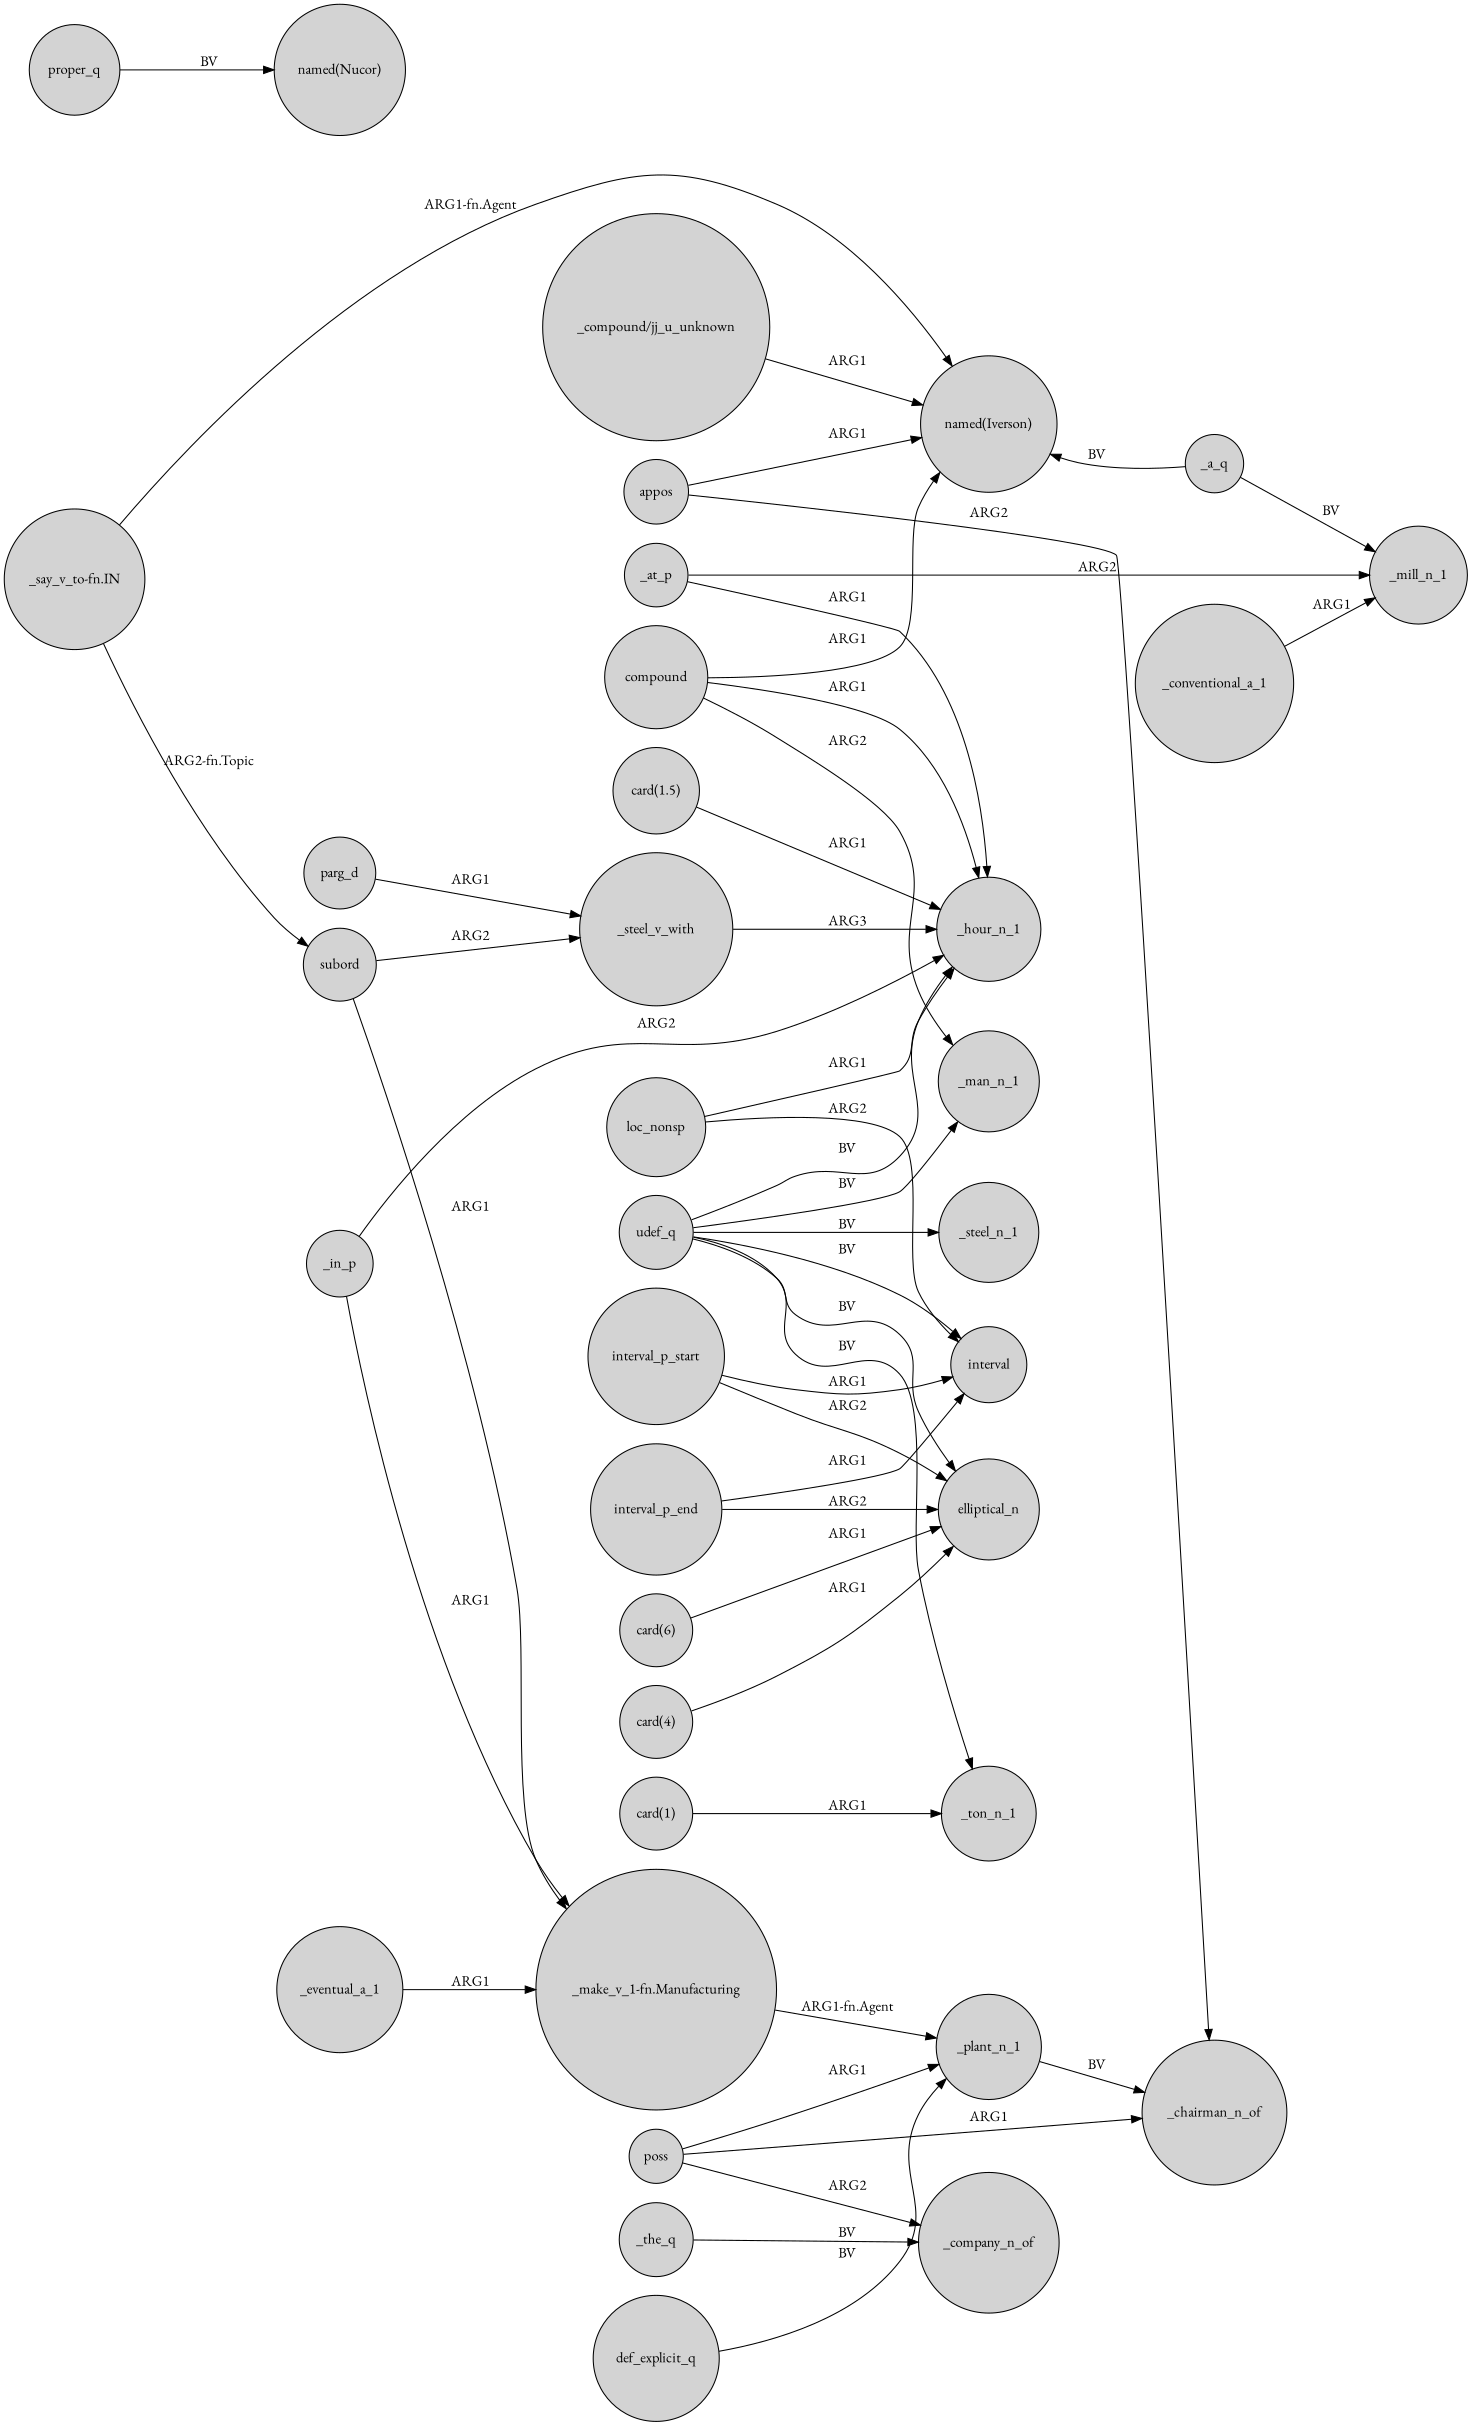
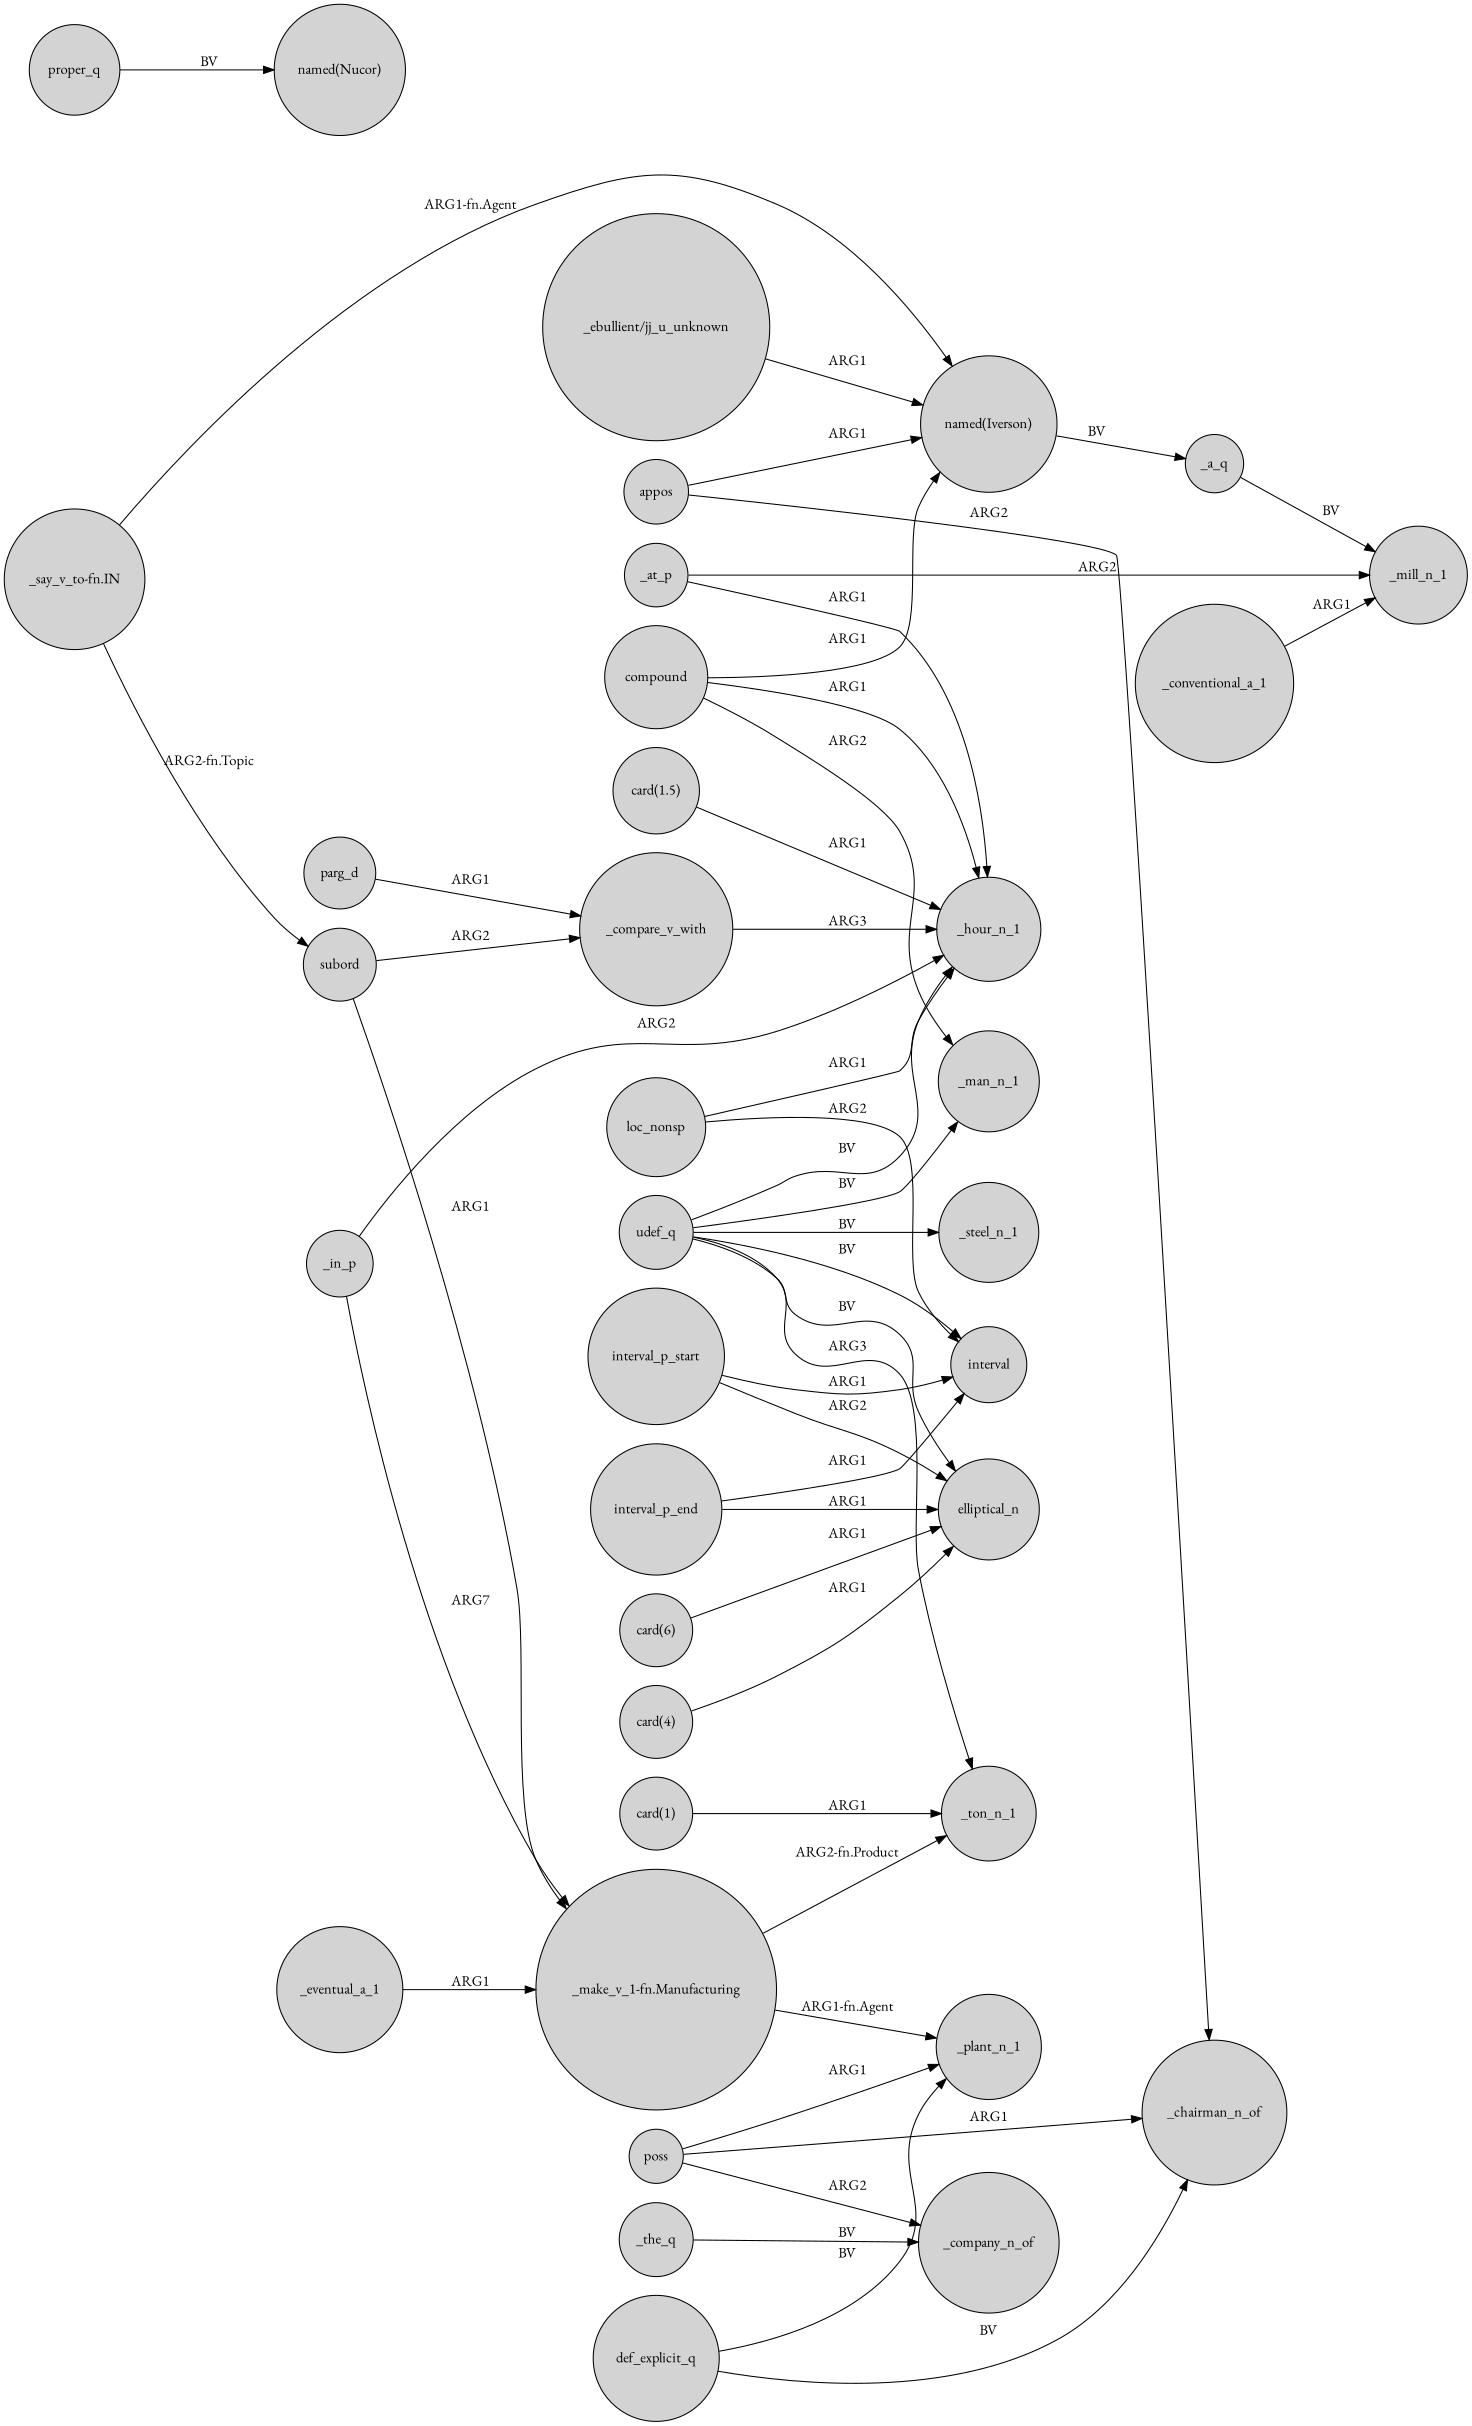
  digraph {
    fontname="EB Garamond"
    rankdir=LR
    node [fontname="EB Garamond" shape=circle style=filled]
    edge [fontname="EB Garamond"]
    appos
    "named(Iverson)"
    _chairman_n_of
    poss
    _plant_n_1
    _company_n_of
    compound
    _hour_n_1
    _man_n_1
    "card(1.5)"
    loc_nonsp
    interval
    def_explicit_q
    udef_q
    elliptical_n
    _ton_n_1
    _steel_n_1
    _at_p
    _mill_n_1
    _a_q
    "_make_v_1-fn.Manufacturing"
    interval_p_end
    parg_d
-   _compare_v_with [label=_steel_v_with]
+   _compare_v_with
    "card(4)"
    "card(1)"
    interval_p_start
    _conventional_a_1
    _the_q
    subord
    "_say_v_to-fn.IN"
-   "_ebullient/jj_u_unknown" [label="_compound/jj_u_unknown"]
+   "_ebullient/jj_u_unknown"
    _in_p
    _eventual_a_1
    "card(6)"
    proper_q
    "named(Nucor)"
    appos -> "named(Iverson)" [label=ARG1]
    appos -> _chairman_n_of [label=ARG2]
    poss -> _chairman_n_of [label=ARG1]
    poss -> _plant_n_1 [label=ARG1]
    poss -> _company_n_of [label=ARG2]
    compound -> "named(Iverson)" [label=ARG1]
    compound -> _hour_n_1 [label=ARG1]
    compound -> _man_n_1 [label=ARG2]
    "card(1.5)" -> _hour_n_1 [label=ARG1]
    loc_nonsp -> _hour_n_1 [label=ARG1]
    loc_nonsp -> interval [label=ARG2]
-   _plant_n_1 -> _chairman_n_of [label=BV]
+   def_explicit_q -> _chairman_n_of [label=BV]
    def_explicit_q -> _plant_n_1 [label=BV]
    udef_q -> _hour_n_1 [label=BV]
    udef_q -> _man_n_1 [label=BV]
    udef_q -> interval [label=BV]
    udef_q -> elliptical_n [label=BV]
-   udef_q -> _ton_n_1 [label=BV]
+   udef_q -> _ton_n_1 [label=ARG3]
    udef_q -> _steel_n_1 [label=BV]
    _at_p -> _hour_n_1 [label=ARG1]
    _at_p -> _mill_n_1 [label=ARG2]
-   _a_q -> "named(Iverson)" [label=BV]
+   "named(Iverson)" -> _a_q [label=BV]
    _a_q -> _mill_n_1 [label=BV]
    "_make_v_1-fn.Manufacturing" -> _plant_n_1 [label="ARG1-fn.Agent"]
+   "_make_v_1-fn.Manufacturing" -> _ton_n_1 [label="ARG2-fn.Product"]
    interval_p_end -> interval [label=ARG1]
-   interval_p_end -> elliptical_n [label=ARG2]
+   interval_p_end -> elliptical_n [label=ARG1]
    parg_d -> _compare_v_with [label=ARG1]
    _compare_v_with -> _hour_n_1 [label=ARG3]
    "card(4)" -> elliptical_n [label=ARG1]
    "card(1)" -> _ton_n_1 [label=ARG1]
    interval_p_start -> interval [label=ARG1]
    interval_p_start -> elliptical_n [label=ARG2]
    _conventional_a_1 -> _mill_n_1 [label=ARG1]
    _the_q -> _company_n_of [label=BV]
    subord -> "_make_v_1-fn.Manufacturing" [label=ARG1]
    subord -> _compare_v_with [label=ARG2]
    "_say_v_to-fn.IN" -> "named(Iverson)" [label="ARG1-fn.Agent"]
    "_say_v_to-fn.IN" -> subord [label="ARG2-fn.Topic"]
    "_ebullient/jj_u_unknown" -> "named(Iverson)" [label=ARG1]
    _in_p -> _hour_n_1 [label=ARG2]
-   _in_p -> "_make_v_1-fn.Manufacturing" [label=ARG1]
+   _in_p -> "_make_v_1-fn.Manufacturing" [label=ARG7]
    _eventual_a_1 -> "_make_v_1-fn.Manufacturing" [label=ARG1]
    "card(6)" -> elliptical_n [label=ARG1]
    proper_q -> "named(Nucor)" [label=BV]
  }
